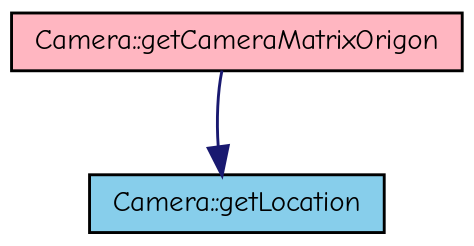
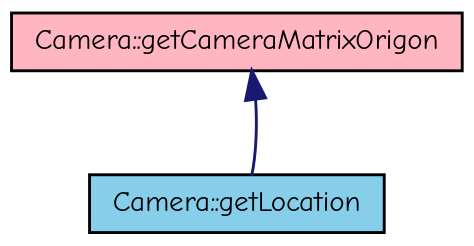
  digraph {
    rankdir=TB
    fontname="Comic Neue"
    node [color=black fontname="Comic Neue" fontsize=10 shape=record style=filled]
    n1 [fillcolor=lightpink fontcolor=black height=0.2 label="Camera::getCameraMatrixOrigon" width=0.4]
    n2 [fillcolor=skyblue height=0.2 label="Camera::getLocation" width=0.4]
-   n1 -> n2 [color=midnightblue fontname="Comic Neue" fontsize=10 labelfontname=Helvetica labelfontsize=10 style=solid]
+   n2 -> n1 [color=midnightblue fontname="Comic Neue" fontsize=10 labelfontname=Helvetica labelfontsize=10 style=solid]
  }
